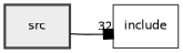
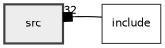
  digraph {
    compound=true
    rankdir=LR
    node [color=grey25 fillcolor="#eeeded" fontname=Helvetica fontsize=10 shape=box]
    n1 [label=src style="filled,bold,"]
    n2 [label=include]
-   n1 -> n2 [fontname=Helvetica fontsize=10 headlabel=32 labeldistance=1.5 labelfontname=Helvetica labelfontsize=10 arrowhead=box]
+   n2 -> n1 [fontname=Helvetica fontsize=10 headlabel=32 labeldistance=1.5 labelfontname=Helvetica labelfontsize=10 arrowhead=box]
  }
